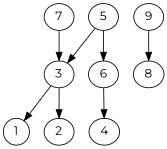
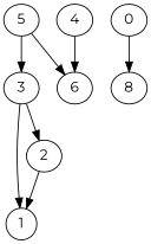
  digraph {
    fontname=Montserrat
    splines=true
    node [fontname=Montserrat shape=ellipse]
    edge [fontname=Montserrat]
    n1 [height=0.3 label=1 width=0.3]
    n2 [height=0.3 label=2 width=0.3]
    n3 [height=0.3 label=3 width=0.3]
    n4 [height=0.3 label=4 width=0.3]
    n5 [height=0.3 label=5 width=0.3]
    n6 [height=0.3 label=6 width=0.3]
-   n7 [height=0.3 label=7 width=0.3]
    n8 [height=0.3 label=8 width=0.3]
-   n9 [height=0.3 label=9 width=0.3]
+   n9 [height=0.3 label=0 width=0.3]
+   n2 -> n1
    n3 -> n1
    n3 -> n2
    n5 -> n3
    n5 -> n6
-   n6 -> n4
-   n7 -> n3
+   n4 -> n6
    n9 -> n8
  }
